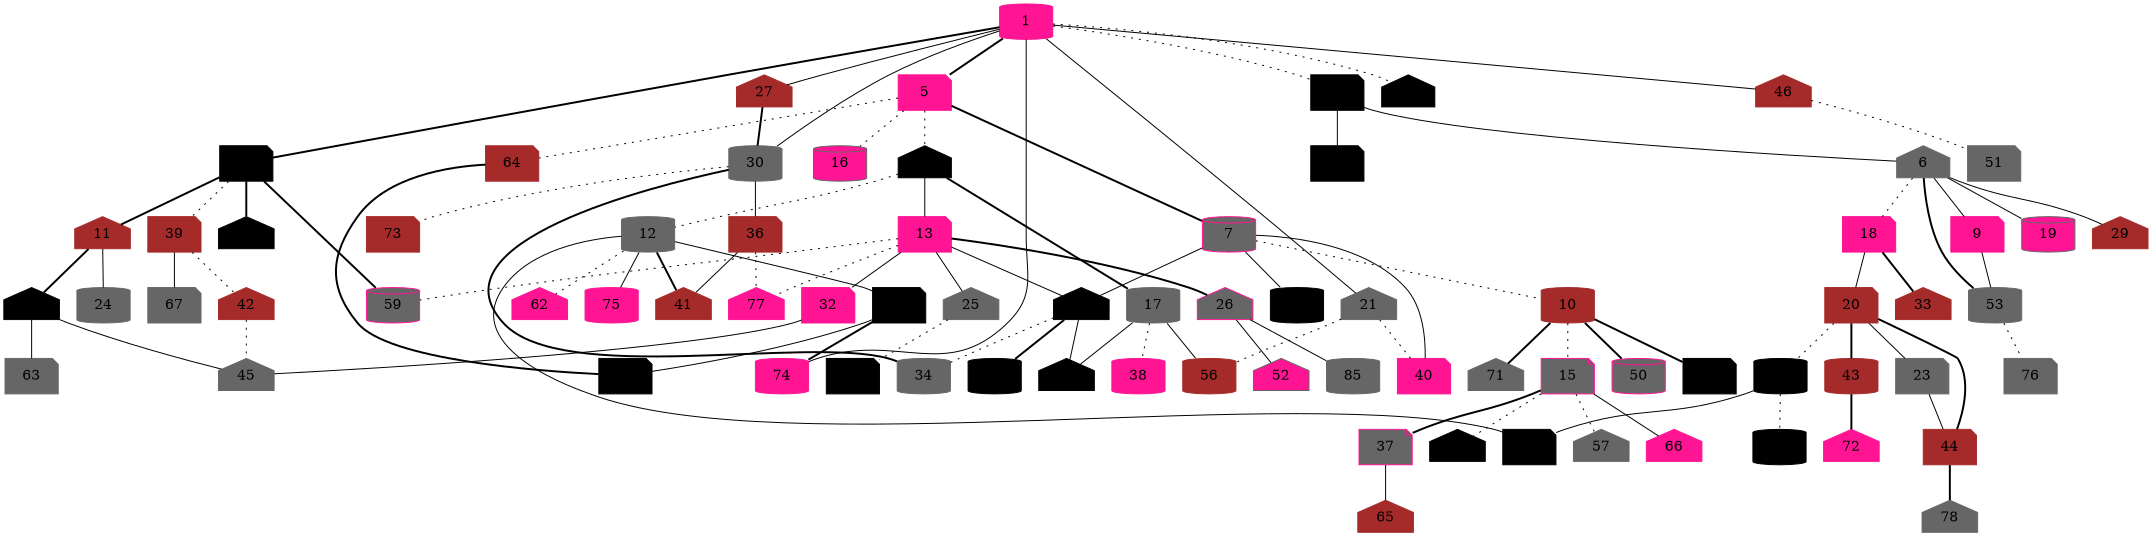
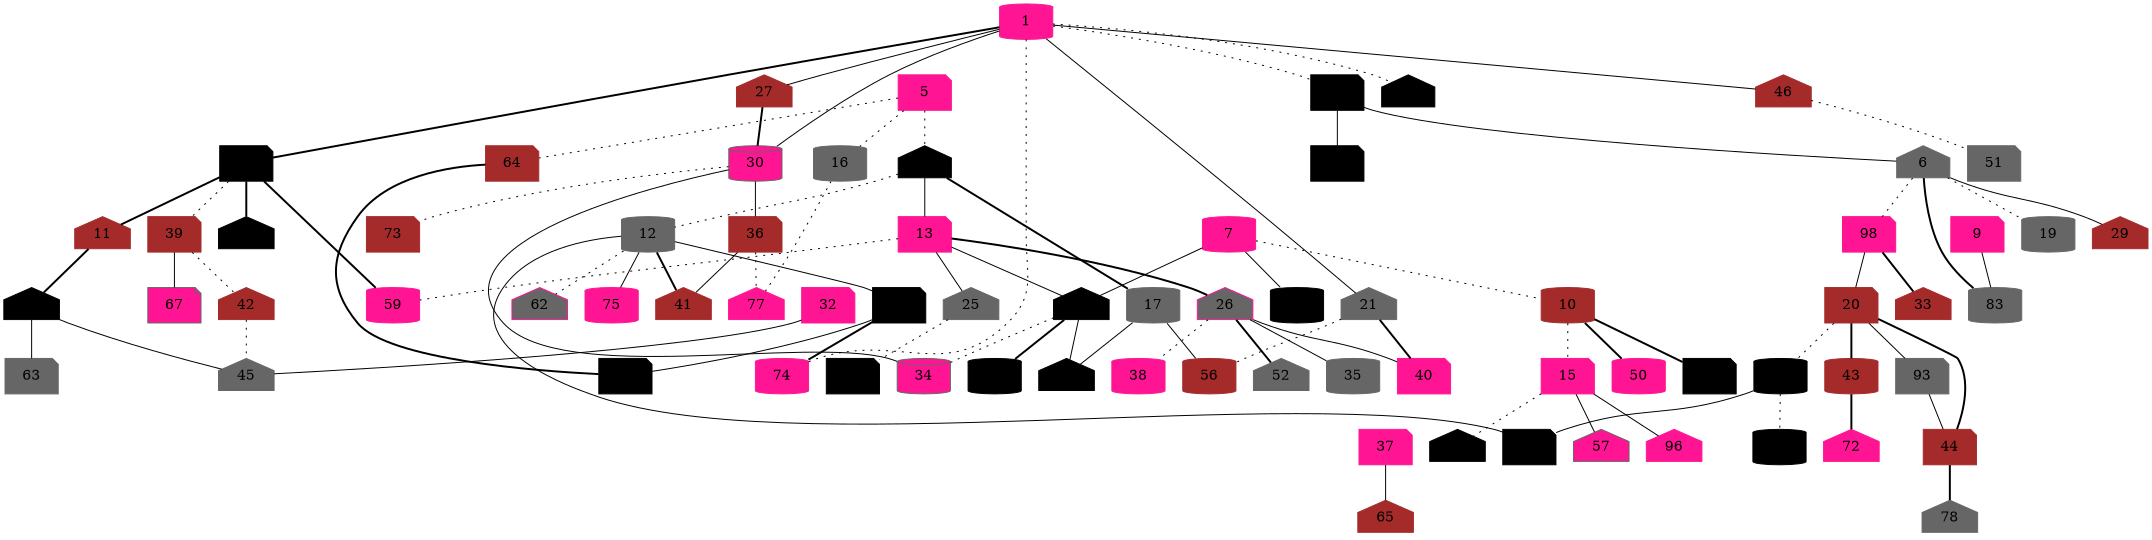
  graph {
    node [color=gray40 shape=house style=filled]
    edge [style=solid]
    1 [color=deeppink shape=cylinder]
    2 [color=black shape=note]
    3 [color=black]
    4 [color=black shape=note]
    5 [color=deeppink shape=note]
    21
    27 [color=brown]
-   30 [shape=cylinder]
+   30 [shape=cylinder fillcolor=deeppink]
    46 [color=brown]
    74 [color=deeppink shape=cylinder]
    11 [color=brown]
    39 [color=brown shape=note]
    55 [color=black]
-   59 [color=deeppink shape=cylinder fillcolor=gray40]
+   59 [color=deeppink shape=cylinder]
    6
    49 [color=black shape=note]
-   7 [color=deeppink shape=cylinder fillcolor=gray40]
+   7 [color=deeppink shape=cylinder]
    8 [color=black]
-   16 [shape=cylinder fillcolor=deeppink]
+   16 [shape=cylinder]
    64 [color=brown shape=note]
    40 [color=deeppink shape=note]
    56 [color=brown shape=cylinder]
-   34 [shape=cylinder]
+   34 [shape=cylinder fillcolor=deeppink]
    36 [color=brown shape=note]
    73 [color=brown shape=note]
    51 [shape=note]
    14 [color=black]
-   24 [shape=cylinder]
    42 [color=brown]
-   67 [shape=note]
+   67 [shape=note fillcolor=deeppink]
    9 [color=deeppink shape=note]
-   19 [shape=cylinder fillcolor=deeppink]
+   19 [shape=cylinder]
    29 [color=brown]
-   53 [shape=cylinder]
-   18 [color=deeppink shape=note]
+   53 [shape=cylinder label=83]
+   18 [color=deeppink shape=note label=98]
    10 [color=brown shape=cylinder]
    28 [color=black]
    48 [color=black shape=cylinder]
    12 [shape=cylinder]
    13 [color=deeppink shape=note]
    17 [shape=cylinder]
    68 [color=black shape=note]
-   76 [shape=note]
-   15 [color=deeppink shape=note fillcolor=gray40]
-   50 [color=deeppink shape=cylinder fillcolor=gray40]
+   15 [color=deeppink shape=note]
+   50 [color=deeppink shape=cylinder]
    60 [color=black shape=note]
-   71
    70 [color=black]
    61 [color=black shape=cylinder]
    41 [color=brown]
    47 [color=black shape=note]
-   62 [color=deeppink]
+   62 [color=deeppink fillcolor=gray40]
    69 [color=black shape=note]
    75 [color=deeppink shape=cylinder]
    25
    26 [color=deeppink fillcolor=gray40]
    32 [color=deeppink shape=note]
    77 [color=deeppink]
    20 [color=brown shape=note]
    33 [color=brown]
-   37 [color=deeppink shape=note fillcolor=gray40]
+   37 [color=deeppink shape=note]
    54 [color=black]
-   57
-   66 [color=deeppink]
+   57 [fillcolor=deeppink]
+   66 [color=deeppink label=96]
    45
    63 [shape=note]
    31 [color=black shape=note]
-   35 [shape=cylinder label=85]
+   35 [shape=cylinder]
    38 [color=deeppink shape=cylinder]
-   52 [fillcolor=deeppink]
+   52
    65 [color=brown]
    22 [color=black shape=cylinder]
-   23 [shape=note]
+   23 [shape=note label=93]
    43 [color=brown shape=cylinder]
    44 [color=brown shape=note]
    58 [color=black shape=cylinder]
    72 [color=deeppink]
    78
    1 -- 2 [style=bold]
    1 -- 3 [style=dotted]
    1 -- 4 [style=dotted]
-   1 -- 5 [style=bold]
    1 -- 21
    1 -- 27
    1 -- 30
    1 -- 46
-   1 -- 74
+   1 -- 74 [style=dotted]
    2 -- 11 [style=bold]
    2 -- 39 [style=dotted]
    2 -- 55 [style=bold]
    2 -- 59 [style=bold]
    4 -- 6
    4 -- 49
-   5 -- 7 [style=bold]
    5 -- 8 [style=dotted]
    5 -- 16 [style=dotted]
    5 -- 64 [style=dotted]
-   21 -- 40 [style=dotted]
+   21 -- 40 [style=bold]
    21 -- 56 [style=dotted]
    27 -- 30 [style=bold]
-   30 -- 34 [style=bold]
+   30 -- 34
    30 -- 36
    30 -- 73 [style=dotted]
    46 -- 51 [style=dotted]
    11 -- 14 [style=bold]
-   11 -- 24
    39 -- 42 [style=dotted]
    39 -- 67
-   6 -- 9
-   6 -- 19
+   6 -- 19 [style=dotted]
    6 -- 29
    6 -- 53 [style=bold]
    6 -- 18 [style=dotted]
-   7 -- 40
+   26 -- 40
    7 -- 10 [style=dotted]
    7 -- 28
    7 -- 48
    8 -- 12 [style=dotted]
    8 -- 13
    8 -- 17 [style=bold]
    64 -- 68 [style=bold]
    36 -- 41
    36 -- 77 [style=dotted]
    14 -- 45
    14 -- 63
    42 -- 45 [style=dotted]
    9 -- 53
-   53 -- 76 [style=dotted]
    18 -- 20
    18 -- 33 [style=bold]
    10 -- 15 [style=dotted]
    10 -- 50 [style=bold]
    10 -- 60 [style=bold]
-   10 -- 71 [style=bold]
    28 -- 34 [style=dotted]
    28 -- 70
    28 -- 61 [style=bold]
    12 -- 41 [style=bold]
    12 -- 47
    12 -- 62 [style=dotted]
    12 -- 69
    12 -- 75
    13 -- 59 [style=dotted]
    13 -- 28
    13 -- 25
    13 -- 26 [style=bold]
-   13 -- 32
-   13 -- 77 [style=dotted]
+   16 -- 77 [style=dotted]
    17 -- 56
    17 -- 70
-   15 -- 37 [style=bold]
    15 -- 54 [style=dotted]
-   15 -- 57 [style=dotted]
+   15 -- 57
    15 -- 66
    47 -- 74 [style=bold]
    47 -- 68
    25 -- 31 [style=dotted]
    26 -- 35
-   17 -- 38 [style=dotted]
-   26 -- 52
+   26 -- 38 [style=dotted]
+   26 -- 52 [style=bold]
    32 -- 45
    20 -- 22 [style=dotted]
    20 -- 23
    20 -- 43 [style=bold]
    20 -- 44 [style=bold]
    37 -- 65
    22 -- 69
    22 -- 58 [style=dotted]
    23 -- 44
    43 -- 72 [style=bold]
    44 -- 78 [style=bold]
  }
